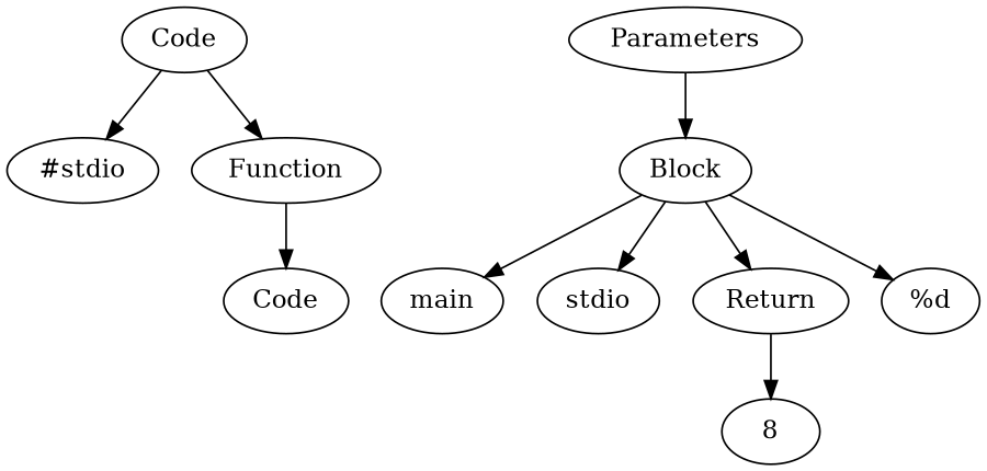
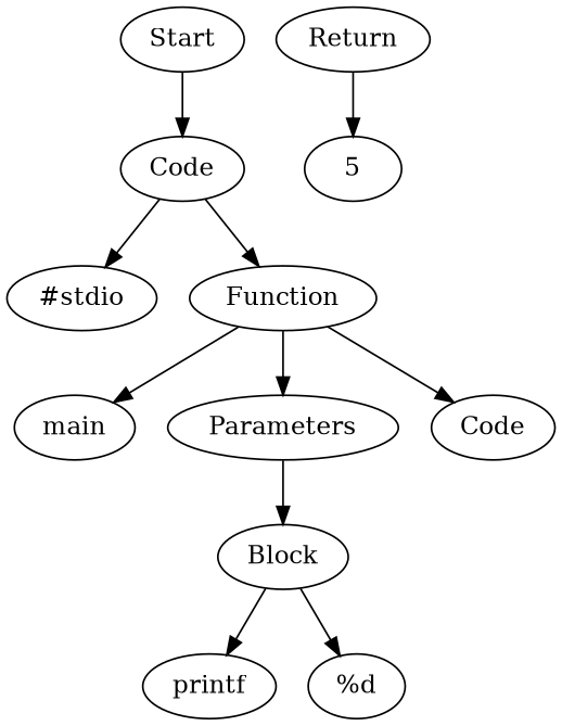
  digraph {
+   n1 [label=Start]
    n2 [label=Code]
    n3 [label="#stdio"]
    n4 [label=Function]
    n5 [label=main]
    n6 [label=Parameters]
    n7 [label=Code]
    n8 [label=Block]
-   n9 [label=stdio]
+   n9 [label=printf]
    n10 [label=Return]
    n11 [label="%d"]
-   n12 [label=8]
+   n12 [label=5]
+   n1 -> n2
    n2 -> n3
    n2 -> n4
-   n8 -> n5
+   n4 -> n5
+   n4 -> n6
    n4 -> n7
    n6 -> n8
    n8 -> n9
-   n8 -> n10
    n8 -> n11
    n10 -> n12
  }
